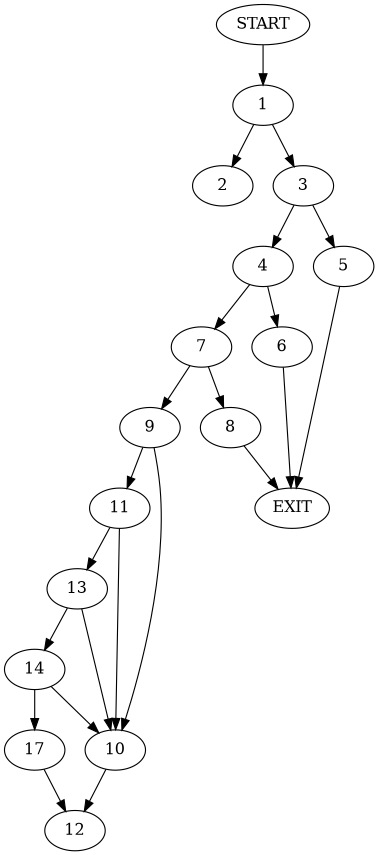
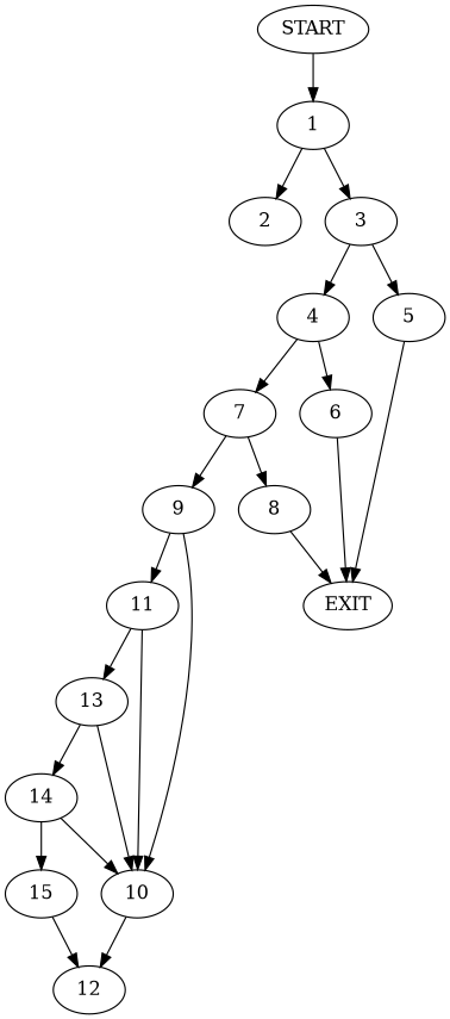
  digraph {
    n1 [label=START]
    1
    2
    3
    n5 [label=EXIT]
    4
    5
    6
    7
    8
    9
    10
    11
    12
    13
    14
-   15 [label=17]
+   15
    n1 -> 1
    1 -> 2
    1 -> 3
    3 -> 4
    3 -> 5
    4 -> 6
    4 -> 7
    5 -> n5
    6 -> n5
    7 -> 8
    7 -> 9
    8 -> n5
    9 -> 10
    9 -> 11
    10 -> 12
    11 -> 10
    11 -> 13
    13 -> 10
    13 -> 14
    14 -> 10
    14 -> 15
    15 -> 12
  }
